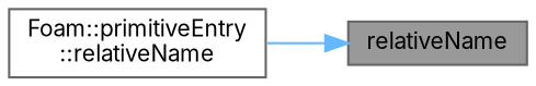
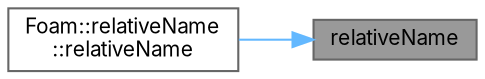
  digraph {
    rankdir=RL
    fontname=Inter
    node [fontname=Inter fontsize=10 shape=box style=filled]
    n1 [color=gray40 fillcolor=grey60 fontcolor=black height=0.2 label=relativeName width=0.4]
-   n2 [color=grey40 fillcolor=white height=0.2 label="Foam::primitiveEntry\l::relativeName" width=0.4]
+   n2 [color=grey40 fillcolor=white height=0.2 label="Foam::relativeName\l::relativeName" width=0.4]
    n1 -> n2 [color=steelblue1 dir=back fontname=Inter fontsize=10 labelfontname=Helvetica labelfontsize=10 style=solid]
  }
